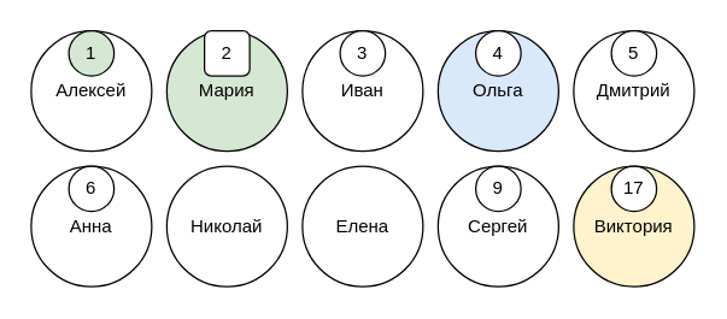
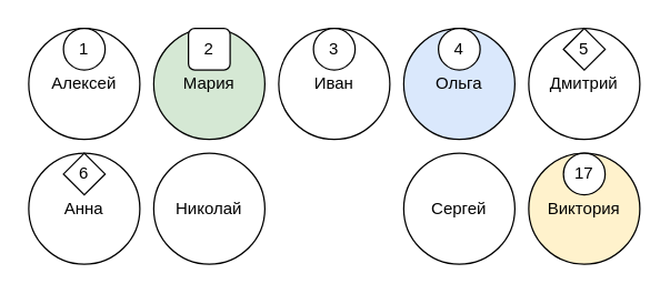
  <mxCell id="0" />
  <mxCell id="1" parent="0" />
  <mxCell id="2" value="" style="group" parent="1" vertex="1" connectable="0"><mxGeometry x="20" y="20" width="80" height="80" as="geometry" /></mxCell>
  <mxCell id="3" value="Алексей" style="ellipse;whiteSpace=wrap;html=1;aspect=fixed;" parent="2" vertex="1"><mxGeometry width="80" height="80" as="geometry" /></mxCell>
- <mxCell id="4" value="1" style="ellipse;whiteSpace=wrap;html=1;aspect=fixed;fillColor=#d5e8d4;" parent="2" vertex="1"><mxGeometry x="25" width="30" height="30" as="geometry" /></mxCell>
+ <mxCell id="4" value="1" style="ellipse;whiteSpace=wrap;html=1;aspect=fixed;" parent="2" vertex="1"><mxGeometry x="25" width="30" height="30" as="geometry" /></mxCell>
  <mxCell id="5" value="" style="group" parent="1" vertex="1" connectable="0"><mxGeometry x="110" y="20" width="80" height="80" as="geometry" /></mxCell>
  <mxCell id="6" value="Мария" style="ellipse;whiteSpace=wrap;html=1;aspect=fixed;fillColor=#d5e8d4;" parent="5" vertex="1"><mxGeometry width="80" height="80" as="geometry" /></mxCell>
  <mxCell id="7" value="2" style="whiteSpace=wrap;html=1;aspect=fixed;rounded=1;" parent="5" vertex="1"><mxGeometry x="25" width="30" height="30" as="geometry" /></mxCell>
  <mxCell id="8" value="" style="group" parent="1" vertex="1" connectable="0"><mxGeometry x="380" y="20" width="80" height="80" as="geometry" /></mxCell>
  <mxCell id="9" value="Дмитрий" style="ellipse;whiteSpace=wrap;html=1;aspect=fixed;" parent="8" vertex="1"><mxGeometry width="80" height="80" as="geometry" /></mxCell>
- <mxCell id="10" value="5" style="ellipse;whiteSpace=wrap;html=1;aspect=fixed;" parent="8" vertex="1"><mxGeometry x="25" width="30" height="30" as="geometry" /></mxCell>
+ <mxCell id="10" value="5" style="rhombus;whiteSpace=wrap;html=1;aspect=fixed;" parent="8" vertex="1"><mxGeometry x="25" width="30" height="30" as="geometry" /></mxCell>
  <mxCell id="11" value="" style="group" parent="1" vertex="1" connectable="0"><mxGeometry x="200" y="20" width="80" height="80" as="geometry" /></mxCell>
  <mxCell id="12" value="Иван" style="ellipse;whiteSpace=wrap;html=1;aspect=fixed;" parent="11" vertex="1"><mxGeometry width="80" height="80" as="geometry" /></mxCell>
  <mxCell id="13" value="3" style="ellipse;whiteSpace=wrap;html=1;aspect=fixed;" parent="11" vertex="1"><mxGeometry x="25" width="30" height="30" as="geometry" /></mxCell>
  <mxCell id="14" value="" style="group" parent="1" vertex="1" connectable="0"><mxGeometry x="290" y="20" width="80" height="80" as="geometry" /></mxCell>
  <mxCell id="15" value="Ольга" style="ellipse;whiteSpace=wrap;html=1;aspect=fixed;fillColor=#dae8fc;" parent="14" vertex="1"><mxGeometry width="80" height="80" as="geometry" /></mxCell>
  <mxCell id="16" value="4" style="ellipse;whiteSpace=wrap;html=1;aspect=fixed;" parent="14" vertex="1"><mxGeometry x="25" width="30" height="30" as="geometry" /></mxCell>
  <mxCell id="17" value="" style="group" parent="1" vertex="1" connectable="0"><mxGeometry x="20" y="110" width="80" height="80" as="geometry" /></mxCell>
  <mxCell id="18" value="Анна" style="ellipse;whiteSpace=wrap;html=1;aspect=fixed;" parent="17" vertex="1"><mxGeometry width="80" height="80" as="geometry" /></mxCell>
- <mxCell id="19" value="6" style="ellipse;whiteSpace=wrap;html=1;aspect=fixed;" parent="17" vertex="1"><mxGeometry x="25" width="30" height="30" as="geometry" /></mxCell>
+ <mxCell id="19" value="6" style="rhombus;whiteSpace=wrap;html=1;aspect=fixed;" parent="17" vertex="1"><mxGeometry x="25" width="30" height="30" as="geometry" /></mxCell>
  <mxCell id="20" value="" style="group" parent="1" vertex="1" connectable="0"><mxGeometry x="110" y="110" width="80" height="80" as="geometry" /></mxCell>
  <mxCell id="21" value="Николай" style="ellipse;whiteSpace=wrap;html=1;aspect=fixed;" parent="20" vertex="1"><mxGeometry width="80" height="80" as="geometry" /></mxCell>
  <mxCell id="22" value="" style="group" parent="1" vertex="1" connectable="0"><mxGeometry x="380" y="110" width="80" height="80" as="geometry" /></mxCell>
  <mxCell id="23" value="Виктория" style="ellipse;whiteSpace=wrap;html=1;aspect=fixed;fillColor=#fff2cc;" parent="22" vertex="1"><mxGeometry width="80" height="80" as="geometry" /></mxCell>
  <mxCell id="24" value="17" style="ellipse;whiteSpace=wrap;html=1;aspect=fixed;" parent="22" vertex="1"><mxGeometry x="25" width="30" height="30" as="geometry" /></mxCell>
  <mxCell id="25" value="" style="group" parent="1" vertex="1" connectable="0"><mxGeometry x="200" y="110" width="80" height="80" as="geometry" /></mxCell>
- <mxCell id="26" value="Елена" style="ellipse;whiteSpace=wrap;html=1;aspect=fixed;" parent="25" vertex="1"><mxGeometry width="80" height="80" as="geometry" /></mxCell>
  <mxCell id="27" value="" style="group" parent="1" vertex="1" connectable="0"><mxGeometry x="290" y="110" width="80" height="80" as="geometry" /></mxCell>
  <mxCell id="28" value="Сергей" style="ellipse;whiteSpace=wrap;html=1;aspect=fixed;" parent="27" vertex="1"><mxGeometry width="80" height="80" as="geometry" /></mxCell>
- <mxCell id="29" value="9" style="ellipse;whiteSpace=wrap;html=1;aspect=fixed;" parent="27" vertex="1"><mxGeometry x="25" width="30" height="30" as="geometry" /></mxCell>
